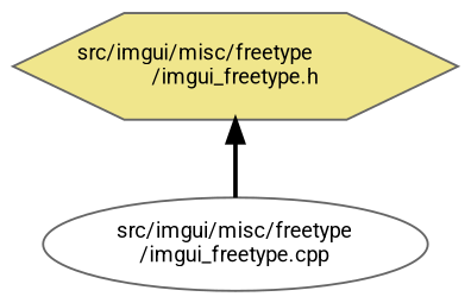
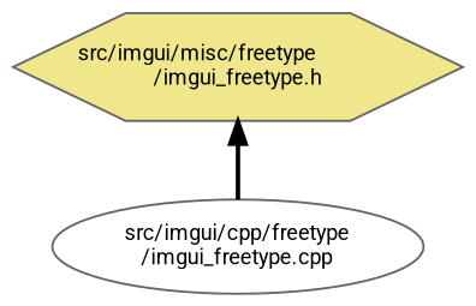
  digraph {
    fontname=Roboto
    node [fontname=Roboto fontsize=10 style=filled]
    n1 [color=gray40 fillcolor=khaki fontcolor=black height=0.2 label="src/imgui/misc/freetype\l/imgui_freetype.h" shape=hexagon width=0.4]
-   n2 [color=grey40 fillcolor=white height=0.2 label="src/imgui/misc/freetype\l/imgui_freetype.cpp" shape=ellipse width=0.4]
+   n2 [color=grey40 fillcolor=white height=0.2 label="src/imgui/cpp/freetype\l/imgui_freetype.cpp" shape=ellipse width=0.4]
    n1 -> n2 [color=black dir=back fontname=Roboto fontsize=10 labelfontname=Helvetica labelfontsize=10 style=bold]
  }
